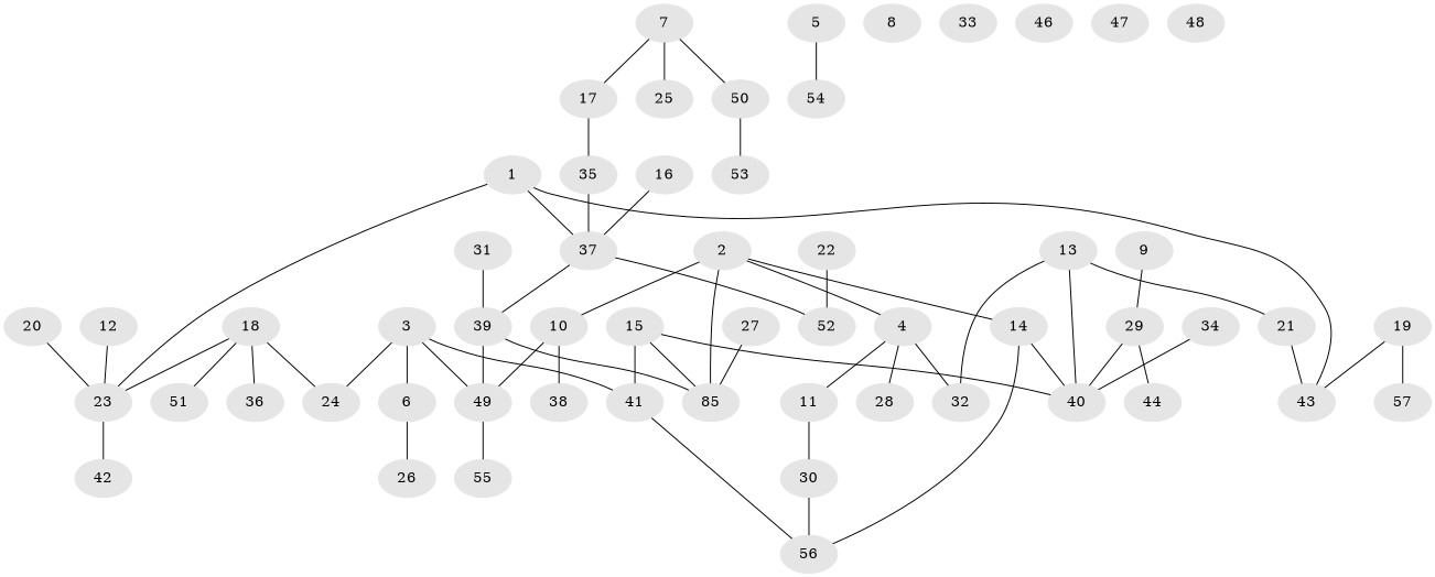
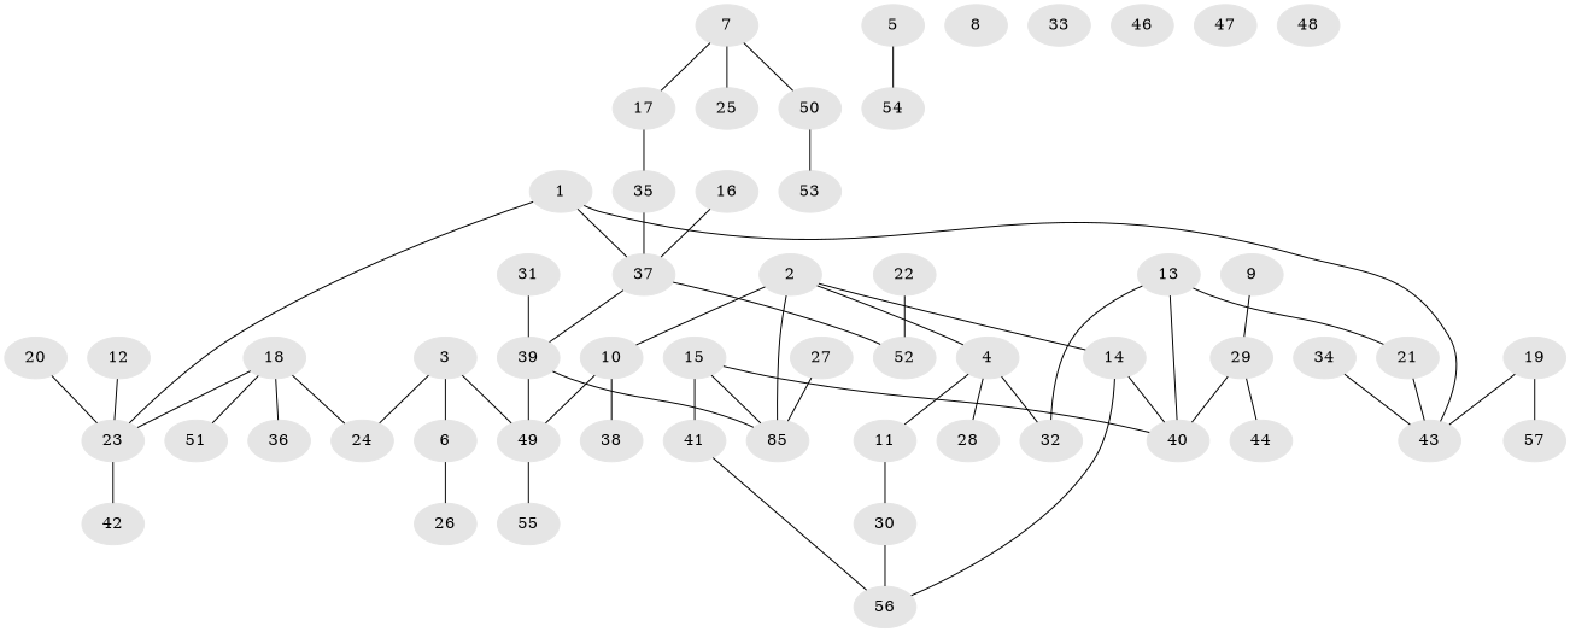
  graph {
    node [color=gray90 style=filled]
    1
    23
    37
    43
    42
    52
    39
    2
    4
    10
    14
    n12 [label=85]
    11
    28
    32
    49
    38
    40
    56
    3
    6
    24
    41
    26
    55
    30
    5
    54
    7
    17
    25
    50
    35
    53
    8
    9
    29
    44
    12
    13
    21
    15
    16
    18
    36
    51
    19
    57
    20
    22
    27
    31
    33
    34
    46
    47
    48
    1 -- 23
    1 -- 37
    1 -- 43
    23 -- 42
    37 -- 52
    37 -- 39
    39 -- n12
    39 -- 49
    2 -- 4
    2 -- 10
    2 -- 14
    2 -- n12
    4 -- 11
    4 -- 28
    4 -- 32
    10 -- 49
    10 -- 38
    14 -- 40
    14 -- 56
    11 -- 30
    49 -- 55
    3 -- 49
    3 -- 6
    3 -- 24
-   3 -- 41
    6 -- 26
    41 -- 56
    30 -- 56
    5 -- 54
    7 -- 17
    7 -- 25
    7 -- 50
    17 -- 35
    50 -- 53
    35 -- 37
    9 -- 29
    29 -- 40
    29 -- 44
    12 -- 23
    13 -- 32
    13 -- 40
    13 -- 21
    21 -- 43
    15 -- n12
    15 -- 40
    15 -- 41
    16 -- 37
    18 -- 23
    18 -- 24
    18 -- 36
    18 -- 51
    19 -- 43
    19 -- 57
    20 -- 23
    22 -- 52
    27 -- n12
    31 -- 39
-   34 -- 40
+   34 -- 43
  }
